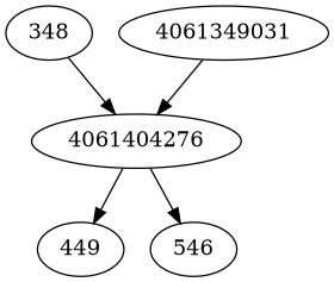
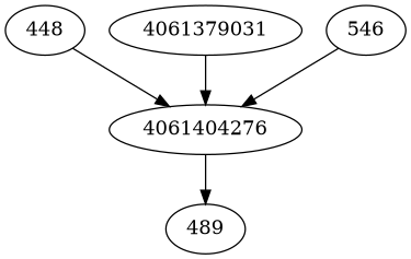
  strict digraph {
    4061404276
-   449
-   448 [label=348]
-   4061379031 [label=4061349031]
+   449 [label=489]
+   448
+   4061379031
    n5 [label=546]
    4061404276 -> 449
    448 -> 4061404276
    4061379031 -> 4061404276
-   4061404276 -> n5
+   n5 -> 4061404276
  }
